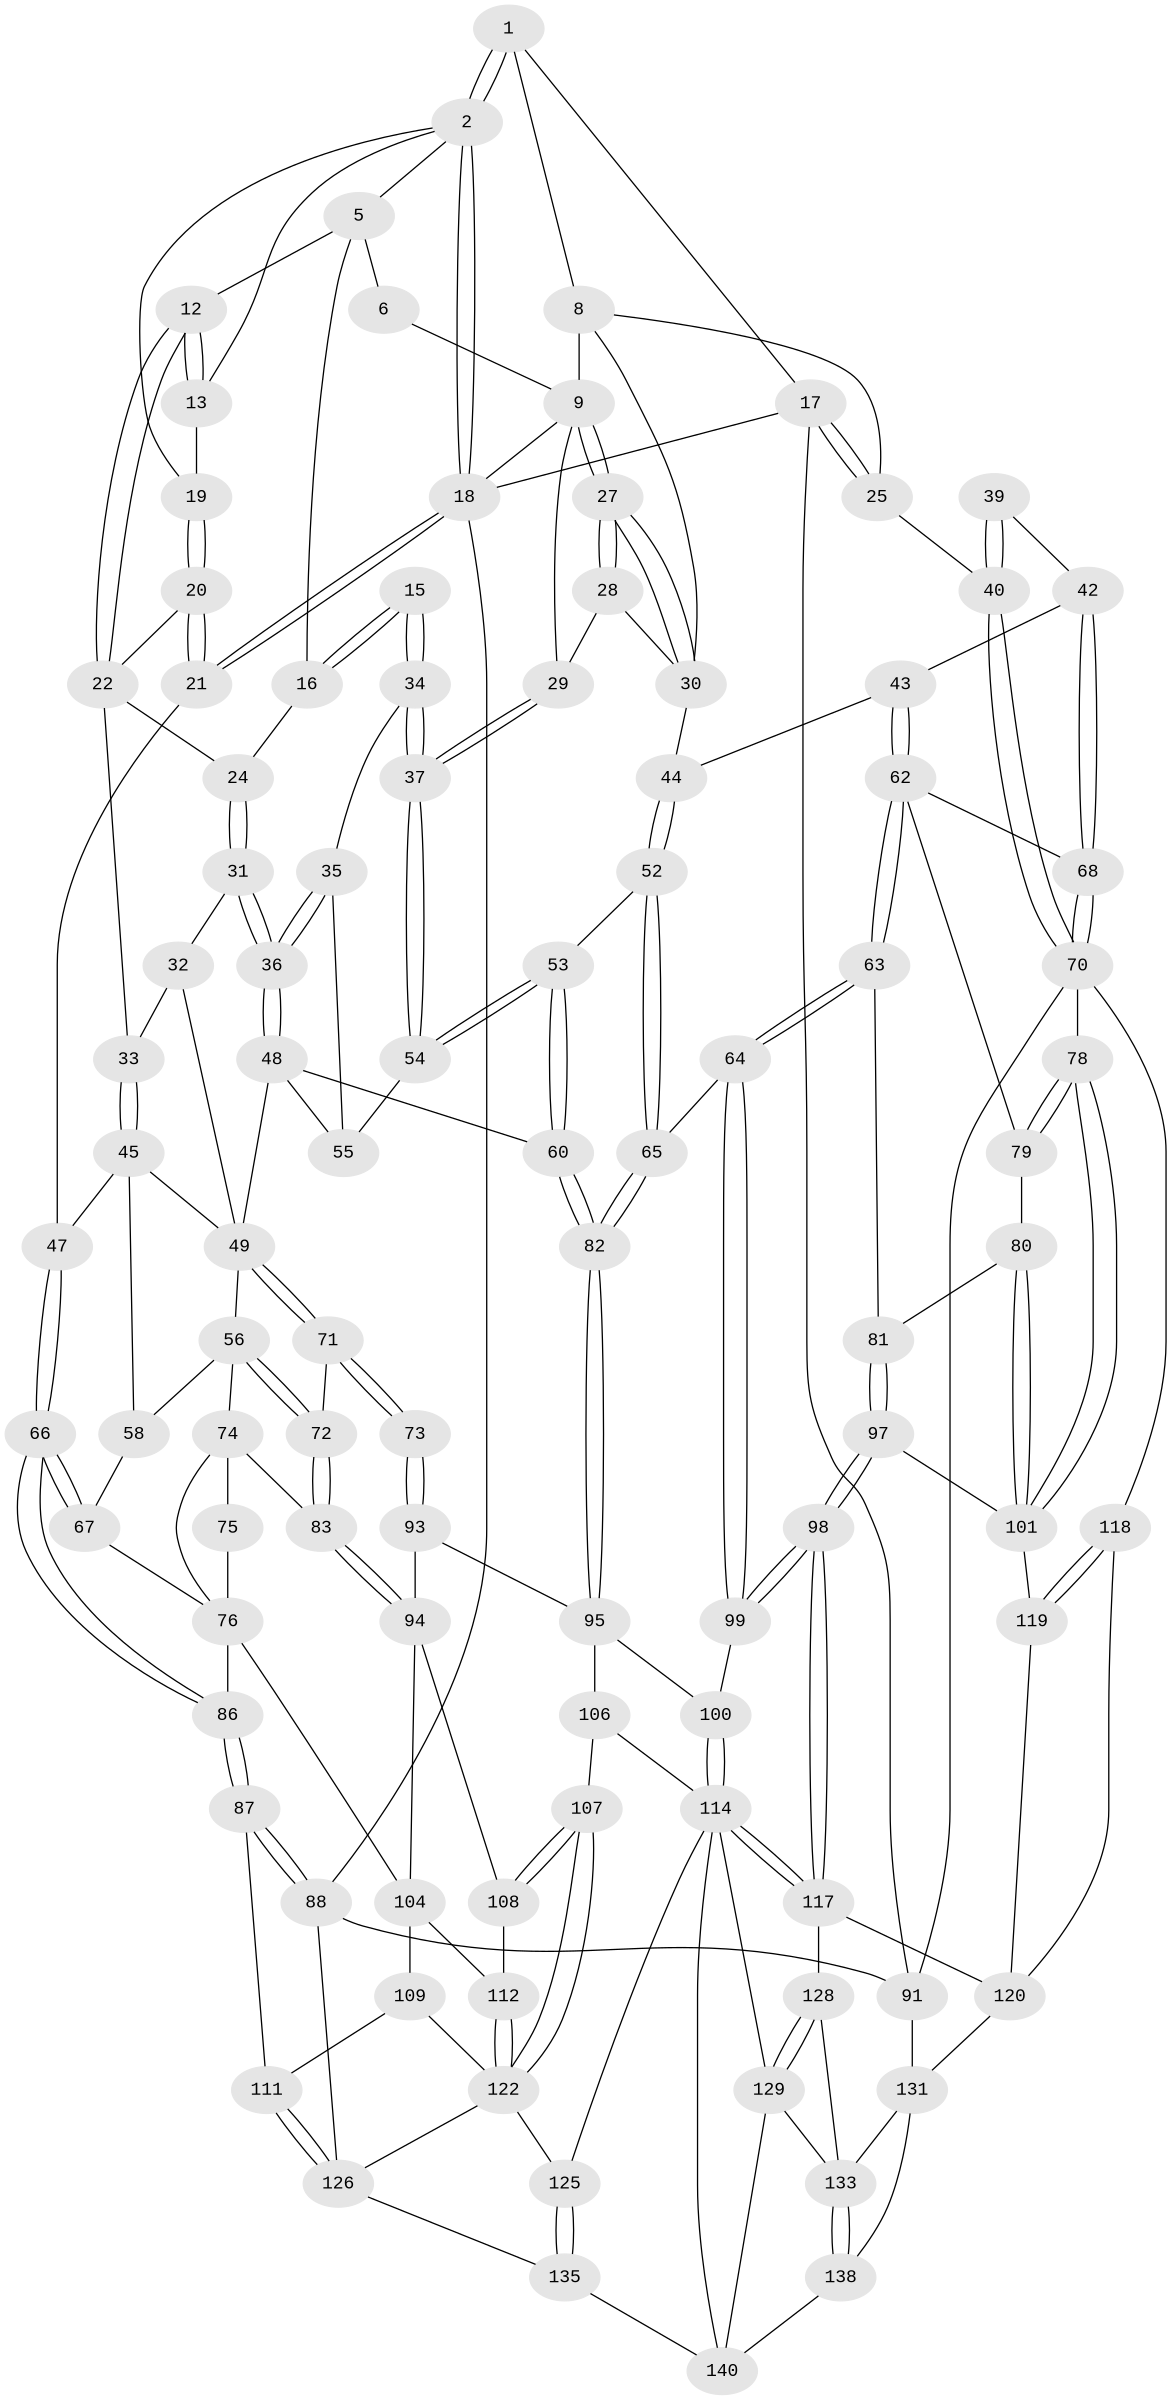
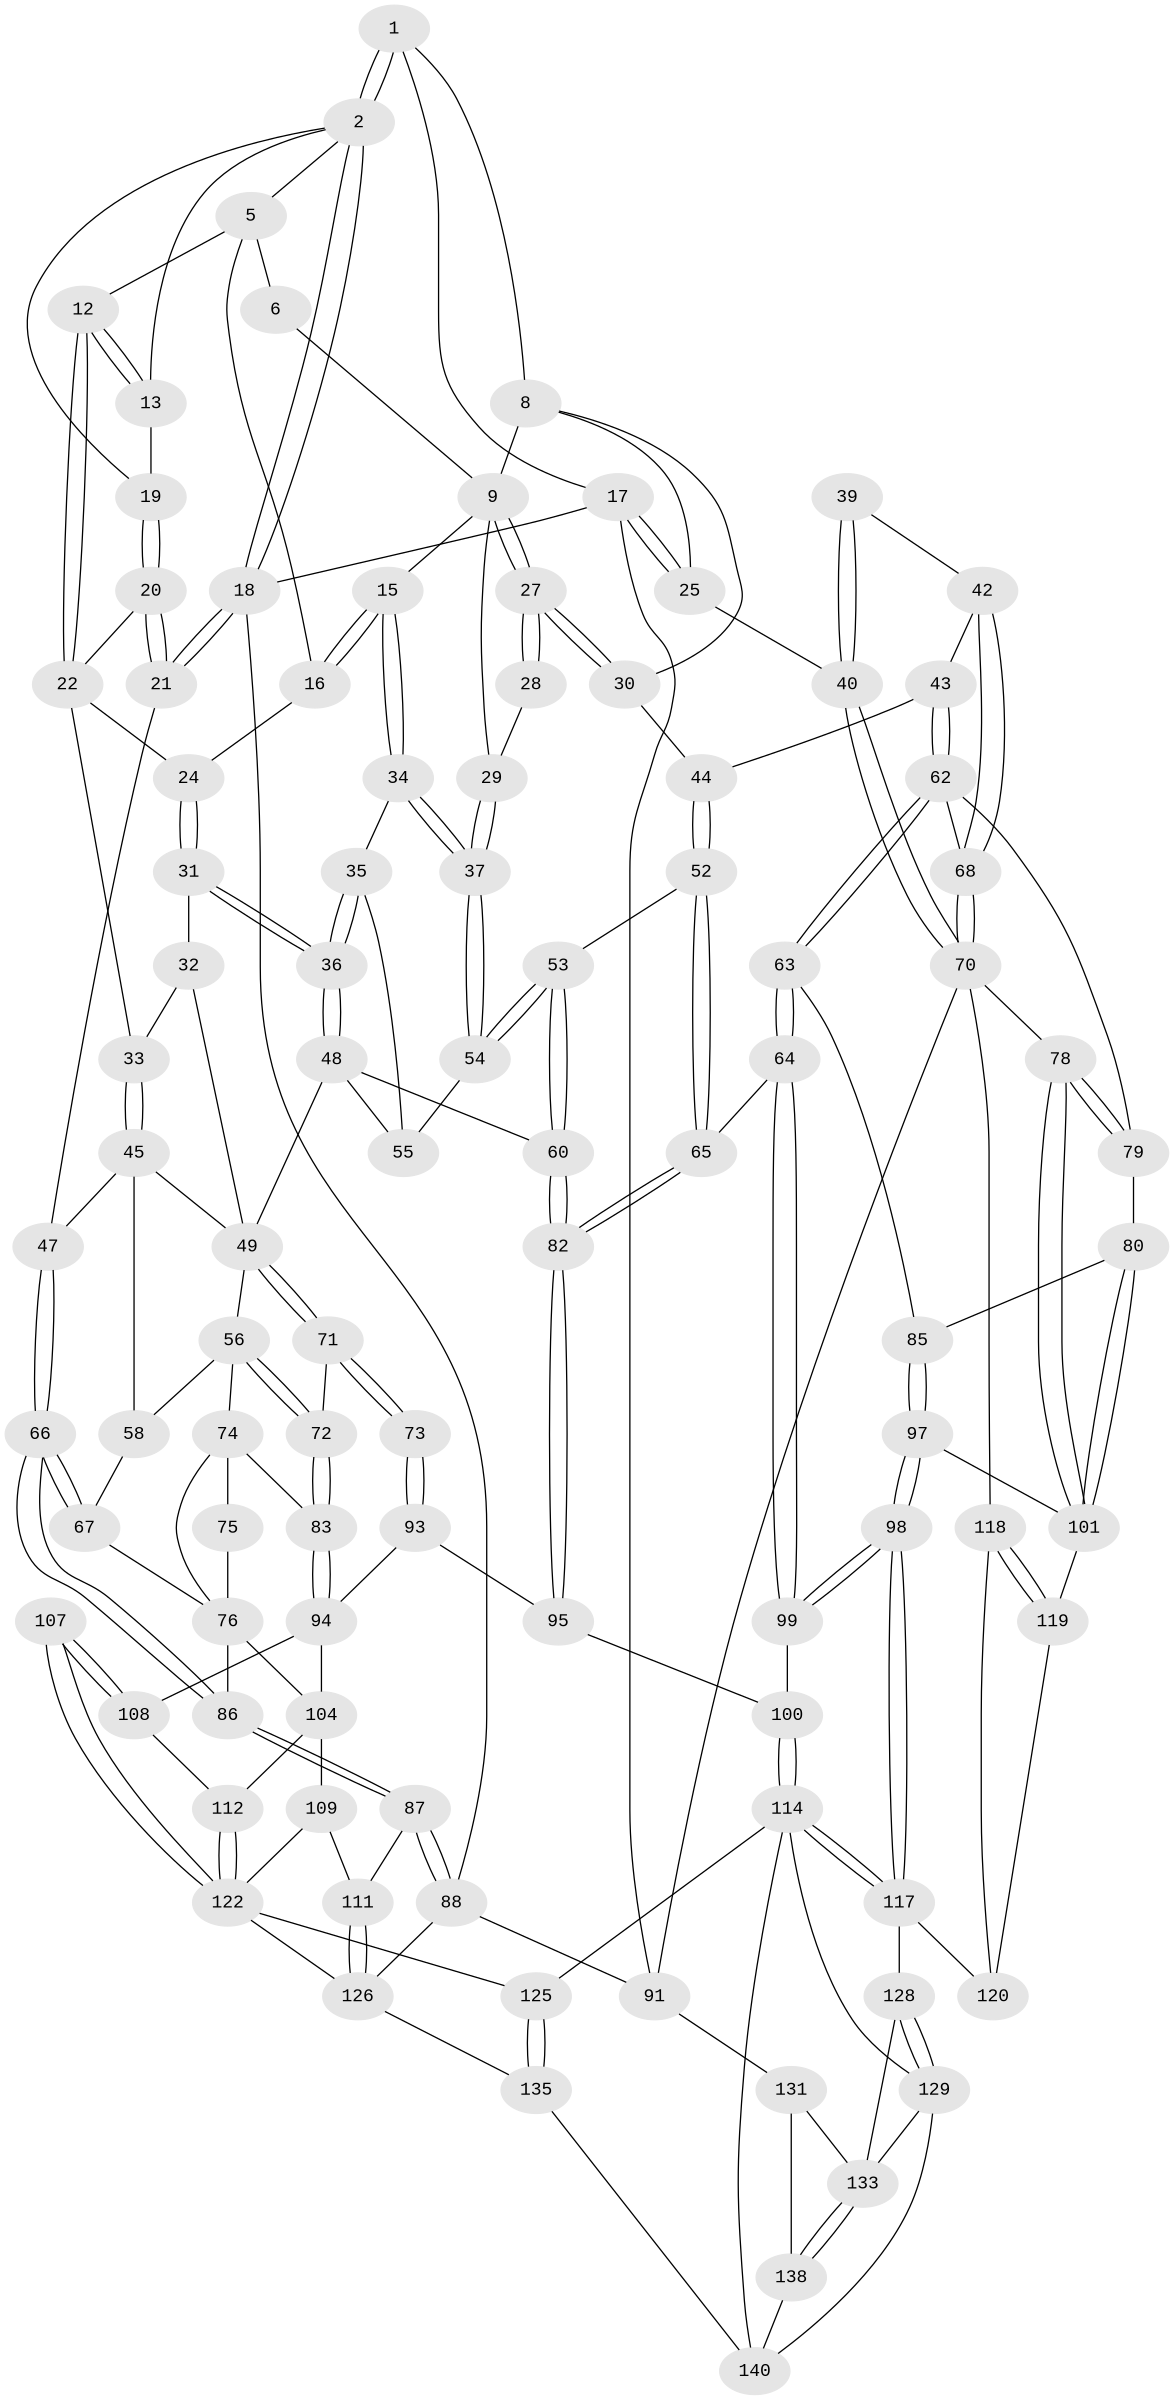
  graph {
    fontname="Liberation Mono"
    node [color=gray90 fontname="Liberation Mono" style=filled]
    edge [fontname="Liberation Mono"]
    1 [super="+7"]
    2 [super="+3"]
    8 [super="+26"]
    17
    5 [super="+11"]
    13
    18
    19
    9 [super="+10"]
    25
    30 [super="+38"]
    91
    6
    12
    16
    21
    88
    20
    22 [super="+23"]
    24
    15
    27
    29
    40
    44
    34
    28
    37
    33
    35
    31
    131 [super="+132+142"]
    47
    126 [super="+136"]
    66
    45 [super="+46"]
    32
    36
    70 [super="+77"]
    54
    39
    42
    52
    49 [super="+50"]
    48 [super="+59"]
    56 [super="+57"]
    71
    58
    55
    60
    43
    68
    78
    118
    62 [super="+69"]
    63
    79
    53
    65
    67
    86
    82
    73
    93
    72
    74 [super="+84"]
    83
    76 [super="+85"]
    75
    95 [super="+96"]
    64
-   81
+   81 [label=85]
    80
    99
    97
    100
    87
    104 [super="+105+113"]
    101 [super="+102"]
    119
    120 [super="+127"]
    94 [super="+103"]
    109 [super="+110"]
    112
    98
-   106
    108
    111
    135
    133 [super="+134"]
    138 [super="+139"]
    114 [super="+115"]
    107
    117 [super="+121"]
    128
    125
    129 [super="+137"]
    140 [super="+141"]
    122 [super="+123"]
    1 -- 2
    1 -- 2
    1 -- 8
    1 -- 17
    2 -- 5
    2 -- 13
    2 -- 18
    2 -- 18
    2 -- 19
    8 -- 9
    8 -- 25
    8 -- 30
    17 -- 18
    17 -- 25
    17 -- 25
    17 -- 91
    5 -- 6
    5 -- 12
    5 -- 16
    13 -- 19
    18 -- 21
    18 -- 21
    18 -- 88
    19 -- 20
    19 -- 20
-   9 -- 18
+   9 -- 15
    9 -- 27
    9 -- 27
    9 -- 29
    25 -- 40
    30 -- 44
    91 -- 131
    6 -- 9
    12 -- 13
    12 -- 13
    12 -- 22
    12 -- 22
    16 -- 24
    21 -- 47
    88 -- 91
    88 -- 126
    20 -- 21
    20 -- 21
    20 -- 22
    22 -- 24
    22 -- 33
    24 -- 31
    24 -- 31
    15 -- 16
    15 -- 16
    15 -- 34
    15 -- 34
    27 -- 30
    27 -- 30
    27 -- 28
    27 -- 28
    29 -- 37
    29 -- 37
    40 -- 70
    40 -- 70
    44 -- 52
    44 -- 52
    34 -- 37
    34 -- 37
    34 -- 35
-   28 -- 30
    28 -- 29
    37 -- 54
    37 -- 54
    33 -- 45
    33 -- 45
    35 -- 36
    35 -- 36
    35 -- 55
    31 -- 32
    31 -- 36
    31 -- 36
    131 -- 133
    131 -- 138 [weight=2]
    47 -- 66
    47 -- 66
    126 -- 135
    66 -- 67
    66 -- 67
    66 -- 86
    66 -- 86
    45 -- 47
    45 -- 49
    45 -- 58
    32 -- 33
    32 -- 49
    36 -- 48
    36 -- 48
    70 -- 91
    70 -- 78
    70 -- 118
    54 -- 55
    39 -- 40
    39 -- 40
    39 -- 42
    42 -- 43
    42 -- 68
    42 -- 68
    52 -- 53
    52 -- 65
    52 -- 65
    49 -- 56
    49 -- 71
    49 -- 71
    48 -- 49
    48 -- 55
    48 -- 60
    56 -- 58
    56 -- 72
    56 -- 72
    56 -- 74
    71 -- 73
    71 -- 73
    71 -- 72
    58 -- 67
    60 -- 82
    60 -- 82
    43 -- 44
    43 -- 62
    43 -- 62
    68 -- 70
    68 -- 70
    78 -- 79
    78 -- 79
    78 -- 101
    78 -- 101
    118 -- 119
    118 -- 119
    118 -- 120
    62 -- 68
    62 -- 63
    62 -- 63
    62 -- 79
    63 -- 64
    63 -- 64
    63 -- 81
    79 -- 80
    53 -- 54
    53 -- 54
    53 -- 60
    53 -- 60
    65 -- 82
    65 -- 82
    67 -- 76
    86 -- 87
    86 -- 87
    82 -- 95
    82 -- 95
    73 -- 93
    73 -- 93
    93 -- 95
    93 -- 94
    72 -- 83
    72 -- 83
    74 -- 83
    74 -- 76
    74 -- 75
    83 -- 94
    83 -- 94
    76 -- 86
    76 -- 104
    75 -- 76 [weight=2]
    95 -- 100
-   95 -- 106
    64 -- 65
    64 -- 99
    64 -- 99
    81 -- 97
    81 -- 97
    80 -- 81
    80 -- 101
    80 -- 101
    99 -- 100
    97 -- 101
    97 -- 98
    97 -- 98
    100 -- 114
    100 -- 114
    87 -- 88
    87 -- 88
    87 -- 111
    104 -- 109 [weight=2]
    104 -- 112
    101 -- 119
    119 -- 120
-   120 -- 131
    94 -- 104
    94 -- 108
    109 -- 111
    109 -- 122
    112 -- 122
    112 -- 122
    98 -- 99
    98 -- 99
    98 -- 117
    98 -- 117
-   106 -- 114
-   106 -- 107
    108 -- 112
    111 -- 126
    111 -- 126
    135 -- 140
    133 -- 138
    133 -- 138
    138 -- 140
    114 -- 117
    114 -- 117
    114 -- 125
    114 -- 129
    114 -- 140
    107 -- 108
    107 -- 108
    107 -- 122
    107 -- 122
    117 -- 120
    117 -- 128
    128 -- 133
    128 -- 129
    128 -- 129
    125 -- 135
    125 -- 135
    129 -- 133
    129 -- 140
    122 -- 126
    122 -- 125
  }
